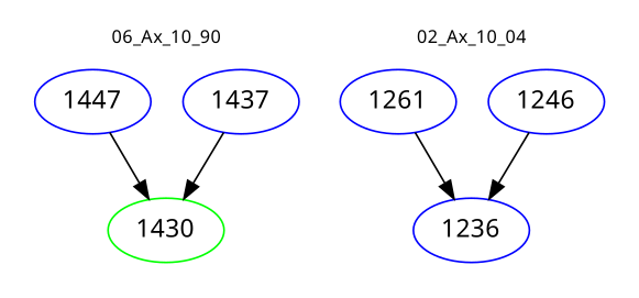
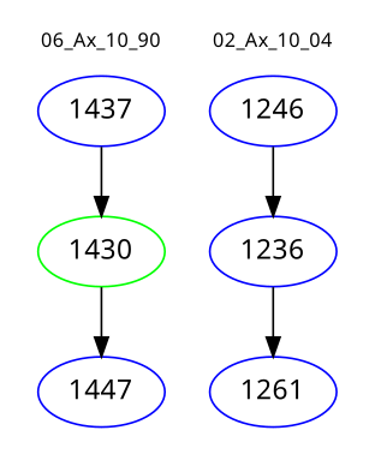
  digraph {
    fontname="Noto Sans"
    node [color=blue fontname="Noto Sans"]
    edge [color=black fontname="Noto Sans"]
    n1 [label=1437]
    n2 [color=green label=1430]
    n3 [label=1447]
    n4 [label=1246]
    n5 [label=1236]
    n6 [label=1261]
    subgraph cluster_1 {
      color=white
      fontsize=10
      label="06_Ax_10_90"
      n1
      n2
      n3
    }
    subgraph cluster_2 {
      color=white
      fontsize=10
      label="02_Ax_10_04"
      n4
      n5
      n6
    }
    n1 -> n2
-   n3 -> n2
+   n2 -> n3
    n4 -> n5
-   n6 -> n5
+   n5 -> n6
  }
